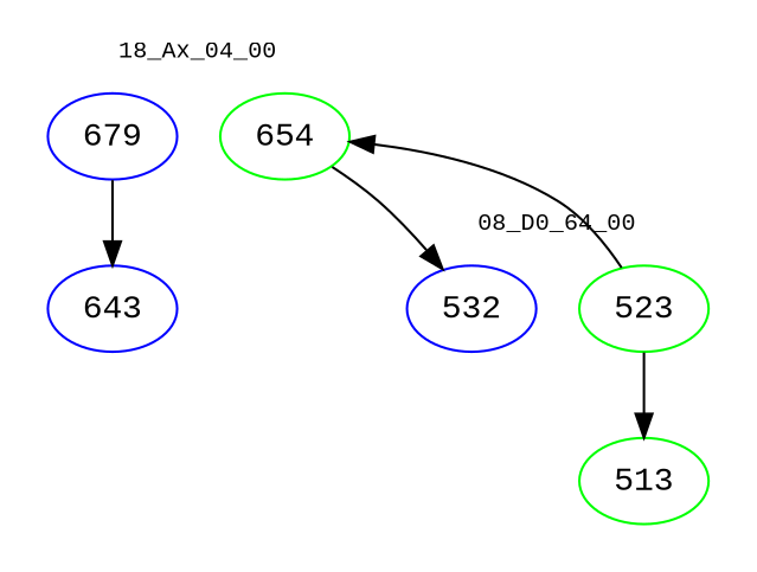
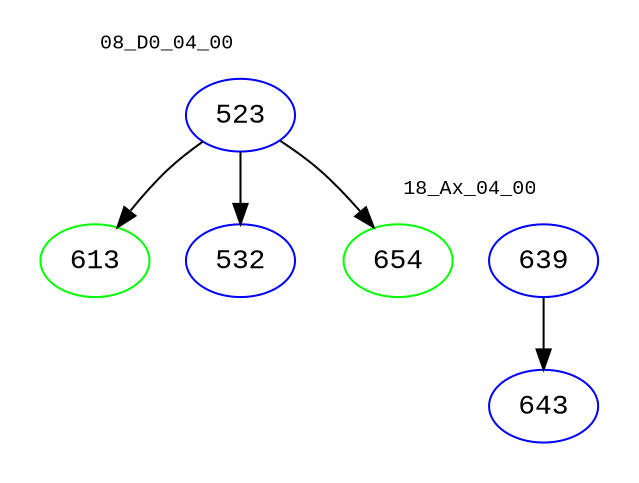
  digraph {
    fontname="Liberation Mono"
    node [color=blue fontname="Liberation Mono"]
    edge [color=black fontname="Liberation Mono"]
-   n1 [label=679]
+   n1 [label=639]
    n2 [label=643]
    n3 [color=green label=654]
-   n4 [color=green label=523]
-   n5 [color=green label=513]
+   n4 [label=523]
+   n5 [color=green label=613]
    n6 [label=532]
    subgraph cluster_1 {
      color=white
      fontsize=10
      label="18_Ax_04_00"
      n1
      n2
      n3
    }
    subgraph cluster_2 {
      color=white
      fontsize=10
-     label="08_D0_64_00"
+     label="08_D0_04_00"
      n4
      n5
      n6
    }
    n1 -> n2
    n4 -> n3
    n4 -> n5
-   n3 -> n6
+   n4 -> n6
  }
